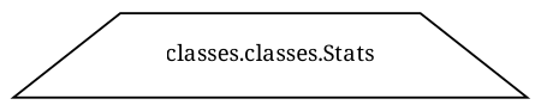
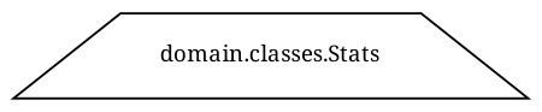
  digraph {
    rankdir=LR
    fontname="Noto Serif"
-   n1 [color=black fillcolor=white fontname="Noto Serif" fontsize=10 height=0.2 label="classes.classes.Stats" shape=trapezium style=filled width=0.4]
+   n1 [color=black fillcolor=white fontname="Noto Serif" fontsize=10 height=0.2 label="domain.classes.Stats" shape=trapezium style=filled width=0.4]
  }
